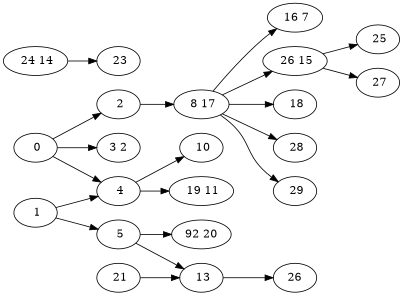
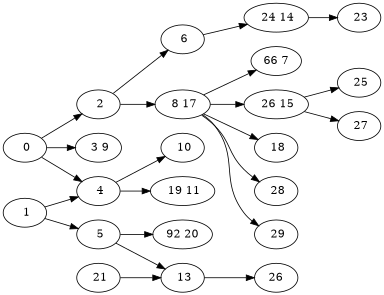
  digraph {
    fontname="DejaVu Serif"
    rankdir=LR
    node [fontname="DejaVu Serif"]
    edge [fontname="DejaVu Serif"]
    " 0"
    " 2"
-   " 3 9" [label="3 2"]
+   " 3 9"
    " 4"
+   " 6"
    " 8 17"
    " 1"
    " 5"
    " 24 14"
-   " 16 7"
+   " 16 7" [label="66 7"]
    " 26 15"
    " 18"
    " 28"
    " 29"
    " 10"
    " 19 11"
    n17 [label="92 20"]
    " 13"
    " 25"
    " 27"
    " 23"
    n22 [label=26]
    " 21"
    " 0" -> " 2"
    " 0" -> " 3 9"
    " 0" -> " 4"
+   " 2" -> " 6"
    " 2" -> " 8 17"
    " 4" -> " 10"
    " 4" -> " 19 11"
+   " 6" -> " 24 14"
    " 8 17" -> " 16 7"
    " 8 17" -> " 26 15"
    " 8 17" -> " 18"
    " 8 17" -> " 28"
    " 8 17" -> " 29"
    " 1" -> " 4"
    " 1" -> " 5"
    " 5" -> n17
    " 5" -> " 13"
    " 24 14" -> " 23"
    " 26 15" -> " 25"
    " 26 15" -> " 27"
    " 13" -> n22
    " 21" -> " 13"
  }
